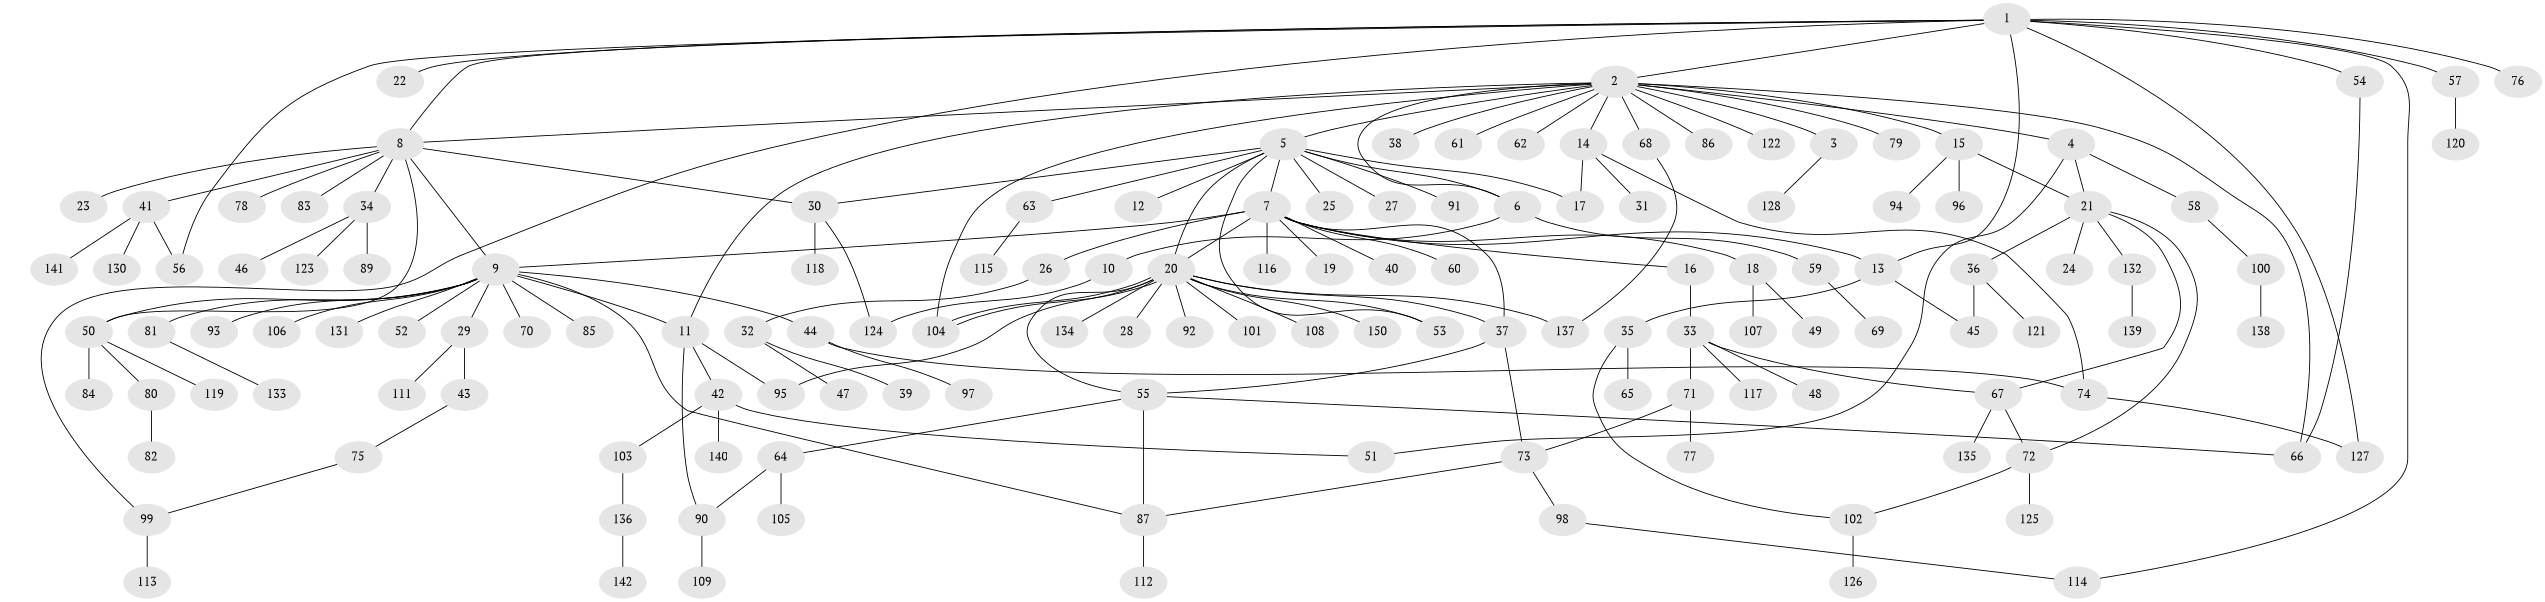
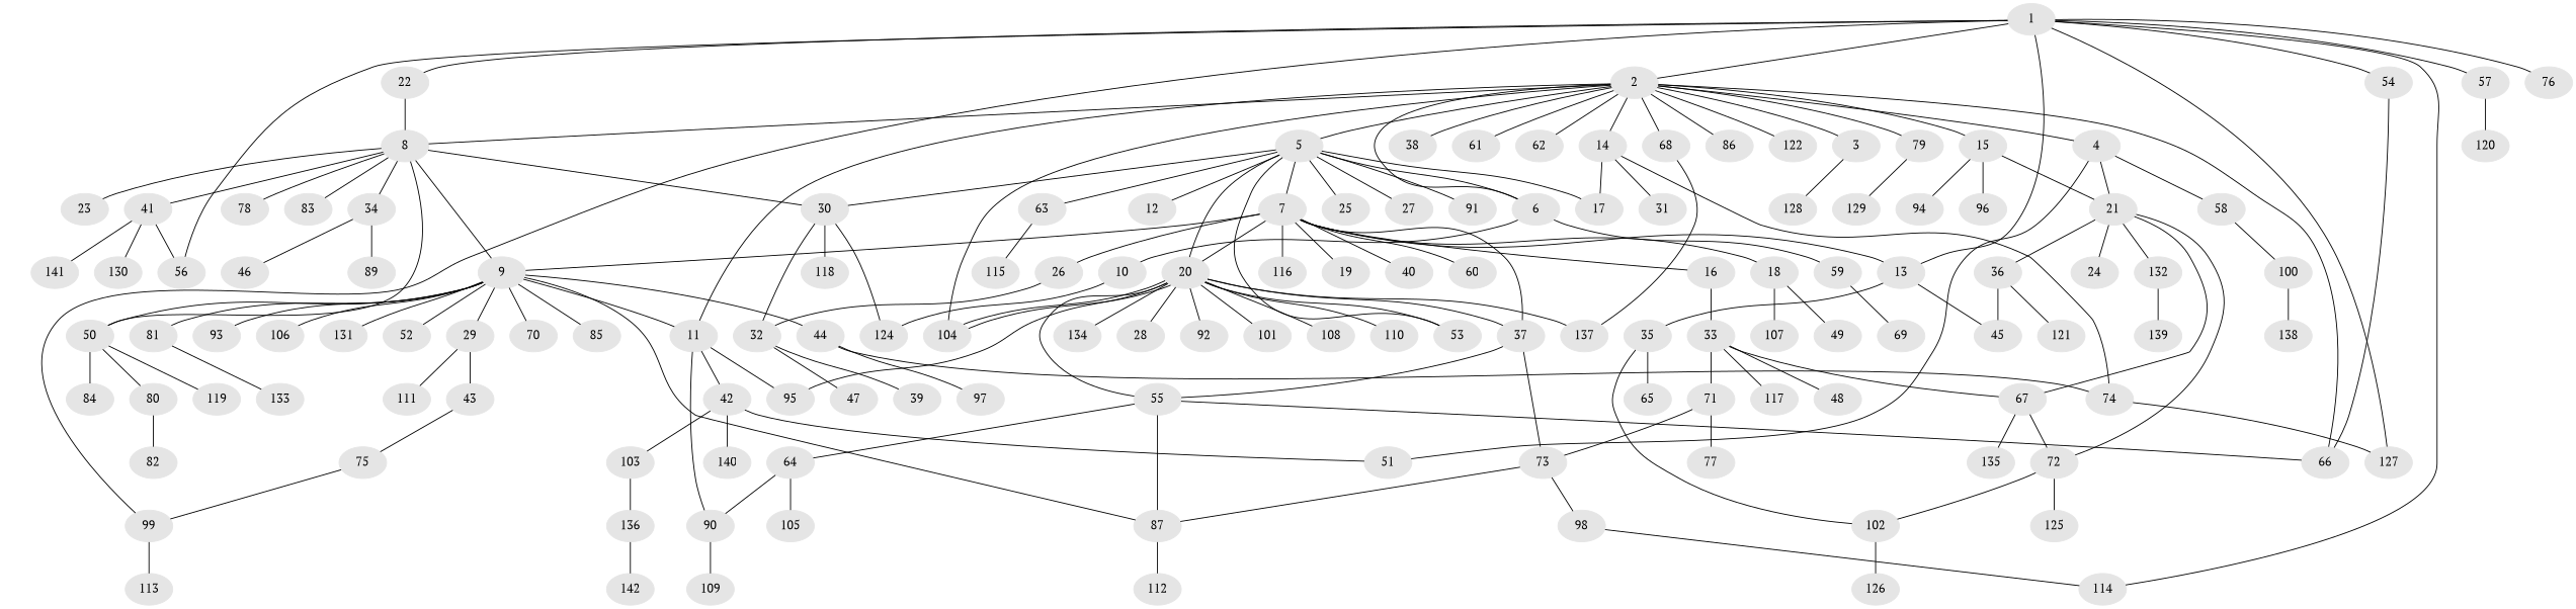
  graph {
    fontname="PT Serif"
    node [color=gray90 fontname="PT Serif" style=filled]
    edge [fontname="PT Serif"]
    1
    2
    8
    13
    22
    54
    56
    57
    76
    99
    114
    127
    3
    4
    5
    6
    11
    14
    15
    38
    61
    62
    66
    68
    79
    86
    104
    122
    30
    9
    23
    34
    41
    50
    78
    83
    35
    45
    120
    113
    128
    21
    51
    58
    7
    12
    17
    20
    25
    27
    53
    63
    91
    10
    59
    42
    90
    95
    31
    74
    94
    96
    137
+   129
    24
    36
    67
    72
    132
    100
    16
    18
    19
    26
    37
    40
    60
    116
    28
    55
    92
    101
    108
-   110 [label=150]
+   110
    134
    124
    32
    118
    115
    69
    29
    44
    52
    70
    81
    85
    87
    93
    106
    131
    33
    49
    107
    73
    46
    89
-   123
    130
    141
    80
    84
    119
    43
    111
    97
    133
    112
    103
    140
    109
    65
    102
    48
    71
    117
    64
    121
    135
    125
    139
    39
    47
    75
    77
    126
    98
    136
    82
    105
    138
    142
    1 -- 2
-   1 -- 8
+   22 -- 8
    1 -- 13
    1 -- 22
    1 -- 54
    1 -- 56
    1 -- 57
    1 -- 76
    1 -- 99
    1 -- 114
    1 -- 127
    2 -- 8
    2 -- 3
    2 -- 4
    2 -- 5
    2 -- 6
    2 -- 11
    2 -- 14
    2 -- 15
    2 -- 38
    2 -- 61
    2 -- 62
    2 -- 66
    2 -- 68
    2 -- 79
    2 -- 86
    2 -- 104
    2 -- 122
    8 -- 30
    8 -- 9
    8 -- 23
    8 -- 34
    8 -- 41
    8 -- 50
    8 -- 78
    8 -- 83
    13 -- 35
    13 -- 45
    54 -- 66
    57 -- 120
    99 -- 113
    3 -- 128
    4 -- 21
    4 -- 51
    4 -- 58
    5 -- 6
    5 -- 30
    5 -- 7
    5 -- 12
    5 -- 17
    5 -- 20
    5 -- 25
    5 -- 27
    5 -- 53
    5 -- 63
    5 -- 91
    6 -- 10
    6 -- 59
    11 -- 42
    11 -- 90
    11 -- 95
    14 -- 17
    14 -- 31
    14 -- 74
    15 -- 21
    15 -- 94
    15 -- 96
    68 -- 137
+   79 -- 129
    30 -- 124
+   30 -- 32
    30 -- 118
    9 -- 11
    9 -- 50
    9 -- 29
    9 -- 44
    9 -- 52
    9 -- 70
    9 -- 81
    9 -- 85
    9 -- 87
    9 -- 93
    9 -- 106
    9 -- 131
    34 -- 46
    34 -- 89
-   34 -- 123
    41 -- 56
    41 -- 130
    41 -- 141
    50 -- 80
    50 -- 84
    50 -- 119
    35 -- 65
    35 -- 102
    21 -- 24
    21 -- 36
    21 -- 67
    21 -- 72
    21 -- 132
    58 -- 100
    7 -- 13
    7 -- 9
    7 -- 20
    7 -- 16
    7 -- 18
    7 -- 19
    7 -- 26
    7 -- 37
    7 -- 40
    7 -- 60
    7 -- 116
    20 -- 104
    20 -- 104
    20 -- 53
    20 -- 95
    20 -- 137
    20 -- 37
    20 -- 28
    20 -- 55
    20 -- 92
    20 -- 101
    20 -- 108
    20 -- 110
    20 -- 134
    63 -- 115
    10 -- 124
    59 -- 69
    42 -- 51
    42 -- 103
    42 -- 140
    90 -- 109
    74 -- 127
    36 -- 45
    36 -- 121
    67 -- 72
    67 -- 135
    72 -- 102
    72 -- 125
    132 -- 139
    100 -- 138
    16 -- 33
    18 -- 49
    18 -- 107
    26 -- 32
    37 -- 55
    37 -- 73
    55 -- 66
    55 -- 87
    55 -- 64
    32 -- 39
    32 -- 47
    29 -- 43
    29 -- 111
    44 -- 74
    44 -- 97
    81 -- 133
    87 -- 112
    33 -- 67
    33 -- 48
    33 -- 71
    33 -- 117
    73 -- 87
    73 -- 98
    80 -- 82
    43 -- 75
    103 -- 136
    102 -- 126
    71 -- 73
    71 -- 77
    64 -- 90
    64 -- 105
    75 -- 99
    98 -- 114
    136 -- 142
  }
